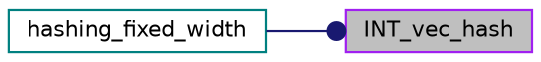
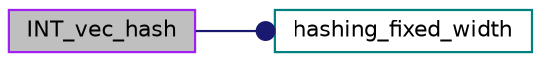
  digraph {
    rankdir=LR
    node [fontname=Helvetica fontsize=10 shape=record style=filled]
    n1 [color=purple fillcolor=grey75 fontcolor=black height=0.2 label=INT_vec_hash width=0.4]
    n2 [color=teal fillcolor=white height=0.2 label=hashing_fixed_width width=0.4]
-   n2 -> n1 [color=midnightblue fontname=Helvetica fontsize=10 labelfontname=Helvetica labelfontsize=10 style=solid arrowhead=dot]
+   n1 -> n2 [color=midnightblue fontname=Helvetica fontsize=10 labelfontname=Helvetica labelfontsize=10 style=solid arrowhead=dot]
  }
